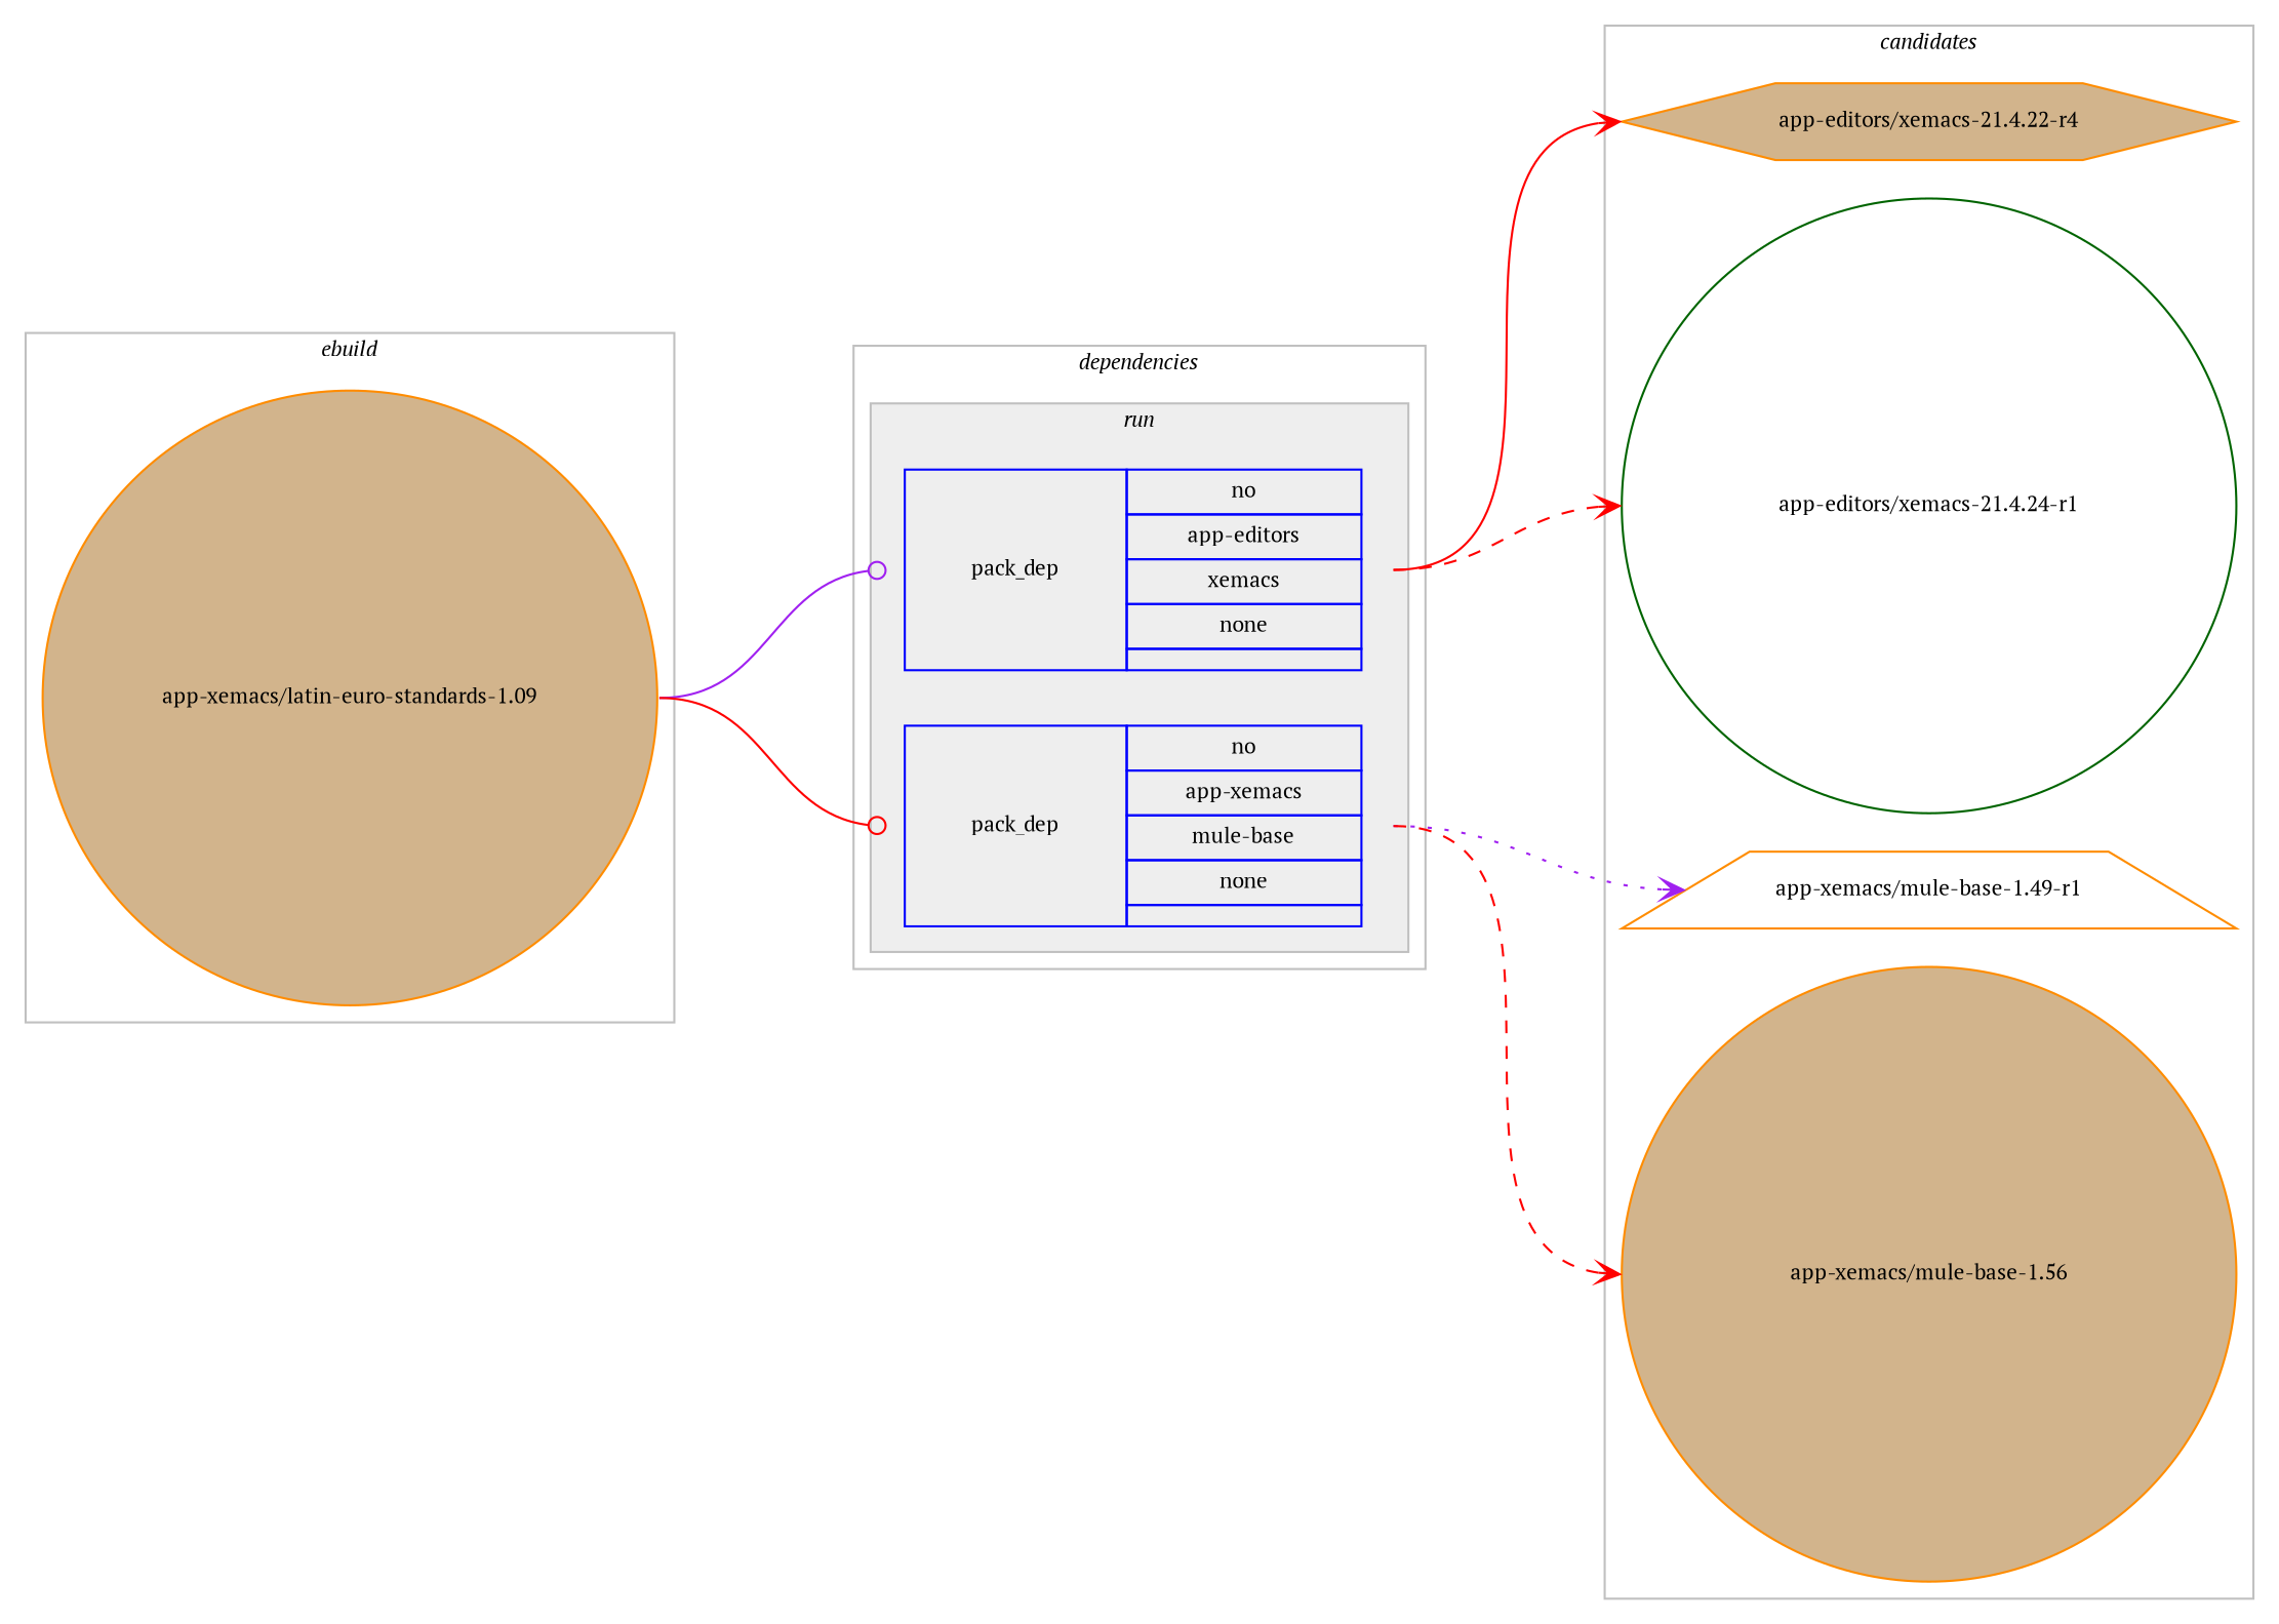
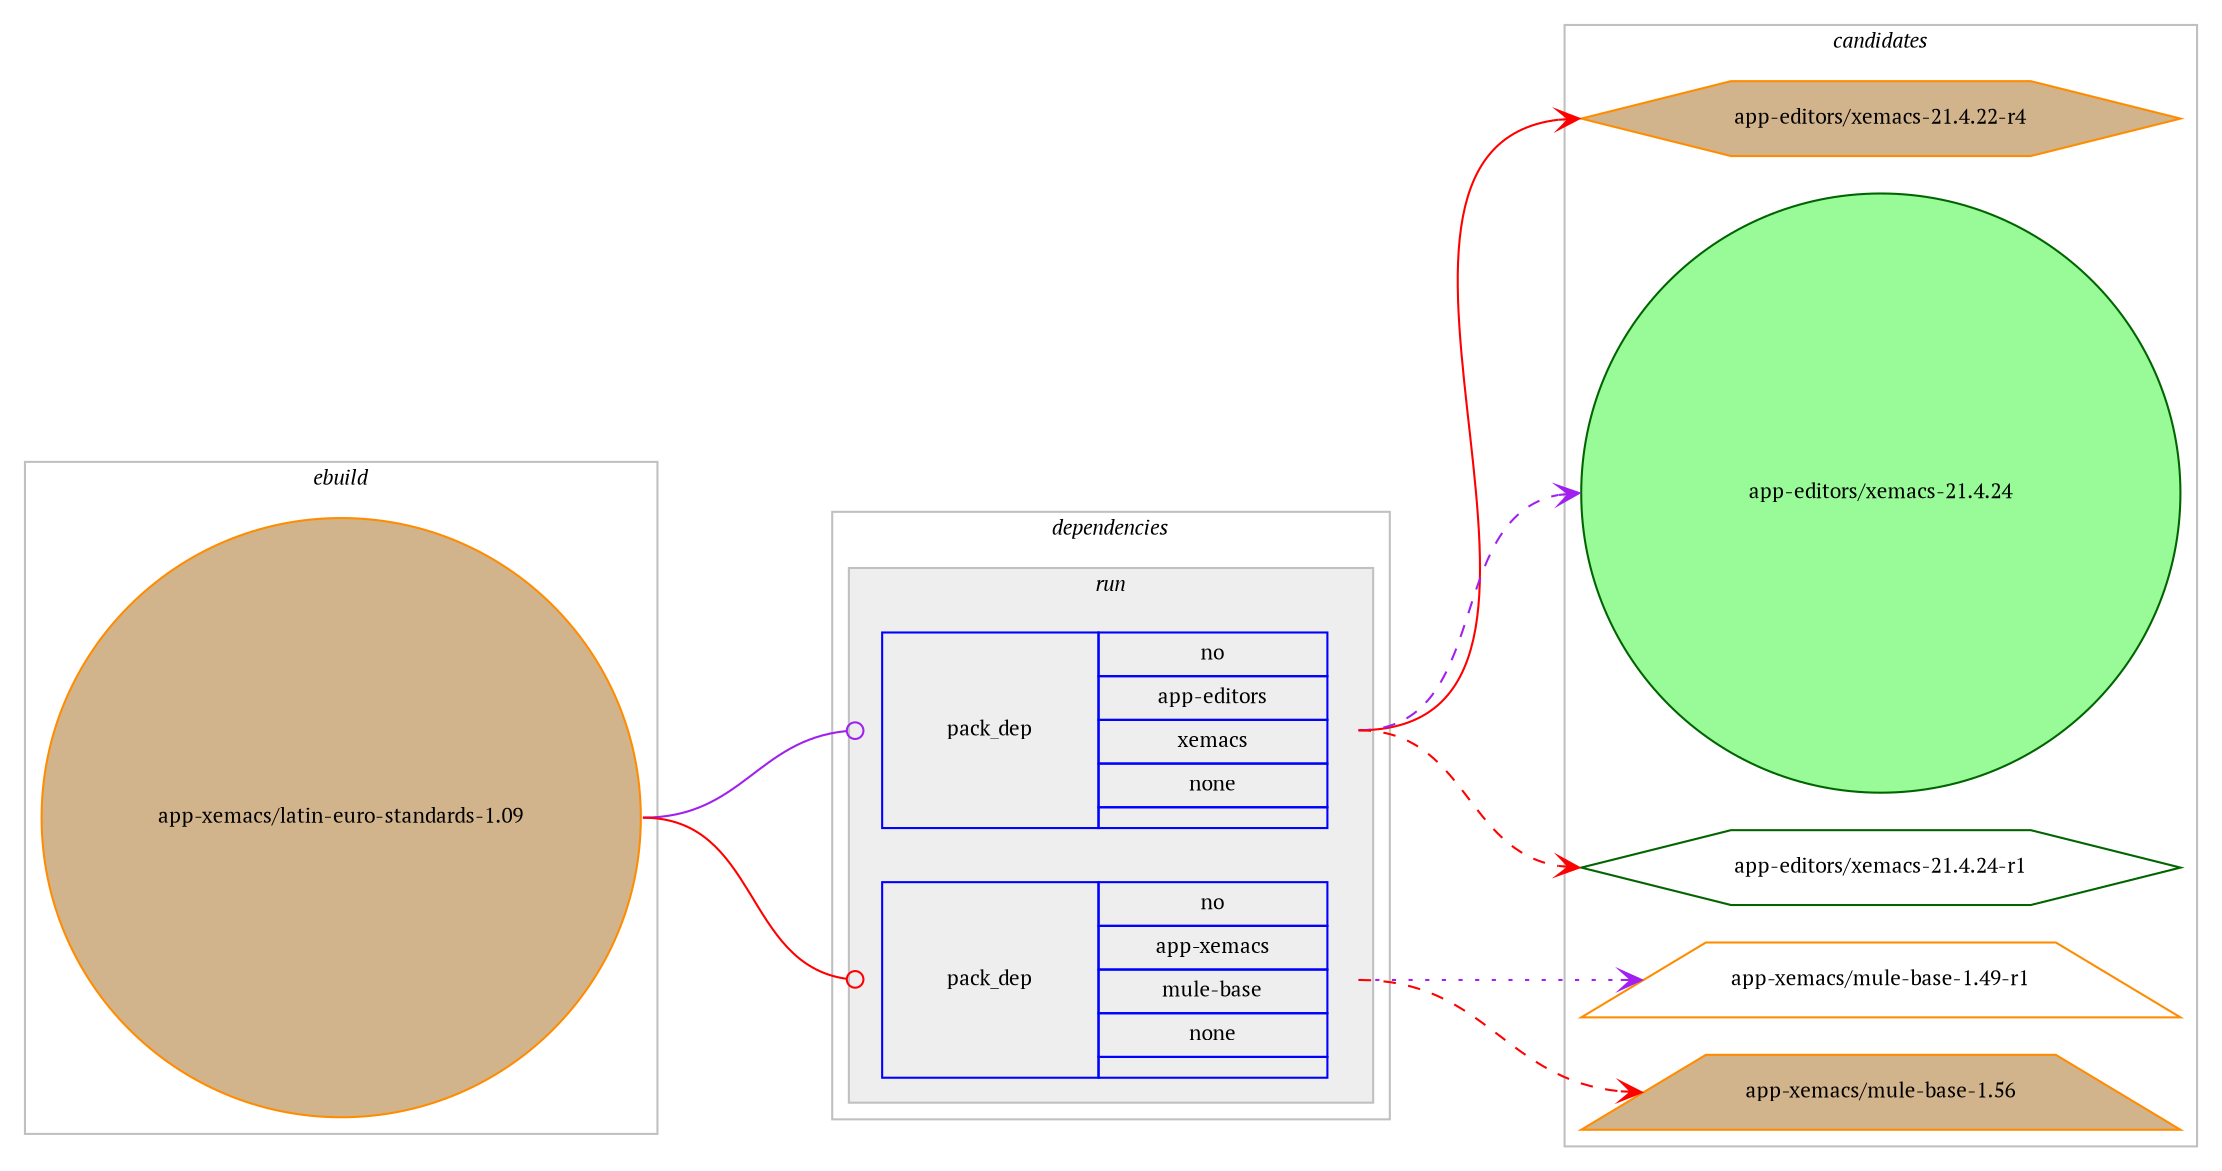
  digraph {
    compound=true
    concentrate=true
    fontname="PT Serif"
    fontsize=10
    newrank=true
    rankdir=LR
    ranksep=1.5
    node [color=darkorange fillcolor=tan fontname="PT Serif" fontsize=10 shape=circle style=filled]
    edge [arrowhead=vee color=red fontname="PT Serif" headport=w style=solid tailport=e weight=100]
    n1 [label="app-xemacs/latin-euro-standards-1.09" width=4]
    n2 [color=blue label=<<TABLE BORDER="0" CELLBORDER="1" CELLSPACING="0" CELLPADDING="4" WIDTH="220"><TR><TD ROWSPAN="6" CELLPADDING="30">pack_dep</TD></TR><TR><TD WIDTH="110">no</TD></TR><TR><TD>app-editors</TD></TR><TR><TD>xemacs</TD></TR><TR><TD>none</TD></TR><TR><TD></TD></TR></TABLE>> shape=none fillcolor="" style=""]
    n3 [color=blue label=<<TABLE BORDER="0" CELLBORDER="1" CELLSPACING="0" CELLPADDING="4" WIDTH="220"><TR><TD ROWSPAN="6" CELLPADDING="30">pack_dep</TD></TR><TR><TD WIDTH="110">no</TD></TR><TR><TD>app-xemacs</TD></TR><TR><TD>mule-base</TD></TR><TR><TD>none</TD></TR><TR><TD></TD></TR></TABLE>> shape=none fillcolor="" style=""]
    n4 [label="app-editors/xemacs-21.4.22-r4" shape=hexagon width=4]
-   n6 [color=darkgreen fillcolor=white label="app-editors/xemacs-21.4.24-r1" width=4]
+   n5 [color=darkgreen fillcolor=palegreen label="app-editors/xemacs-21.4.24" width=4]
+   n6 [color=darkgreen fillcolor=white label="app-editors/xemacs-21.4.24-r1" shape=hexagon width=4]
    n7 [fillcolor=white label="app-xemacs/mule-base-1.49-r1" shape=trapezium width=4]
-   n8 [label="app-xemacs/mule-base-1.56" width=4]
+   n8 [label="app-xemacs/mule-base-1.56" shape=trapezium width=4]
    subgraph cluster_1 {
      color=gray
      label=<<i>dependencies</i>>
      subgraph cluster_2 {
        color=gray
        fillcolor="#eeeeee"
        label=<<i>compile</i>>
        style=filled
      }
      subgraph cluster_3 {
        color=gray
        fillcolor="#eeeeee"
        label=<<i>compile and run</i>>
        style=filled
      }
      subgraph cluster_4 {
        color=gray
        fillcolor="#eeeeee"
        label=<<i>run</i>>
        style=filled
        subgraph sub_5 {
          color=gray
          fillcolor="#eeeeee"
          label=<<i>run</i>>
          style=filled
          n2
        }
        subgraph sub_6 {
          color=gray
          fillcolor="#eeeeee"
          label=<<i>run</i>>
          style=filled
          n3
        }
      }
    }
    subgraph cluster_7 {
      color=gray
      label=<<i>ebuild</i>>
      rank=same
      n1
    }
    subgraph cluster_8 {
      color=gray
      label=<<i>candidates</i>>
      rank=same
      subgraph sub_9 {
        color=black
        label=<<i>candidates</i>>
        nodesep=1
        rank=same
        n4
+       n5
        n6
      }
      subgraph sub_10 {
        color=black
        label=<<i>candidates</i>>
        nodesep=1
        rank=same
        n7
        n8
      }
    }
    n1 -> n2 [arrowhead=odot color=purple weight=20]
    n1 -> n3 [arrowhead=odot weight=20]
    n2 -> n4
+   n2 -> n5 [color=purple style=dashed]
    n2 -> n6 [style=dashed]
    n3 -> n7 [color=purple style=dotted]
    n3 -> n8 [style=dashed]
  }
